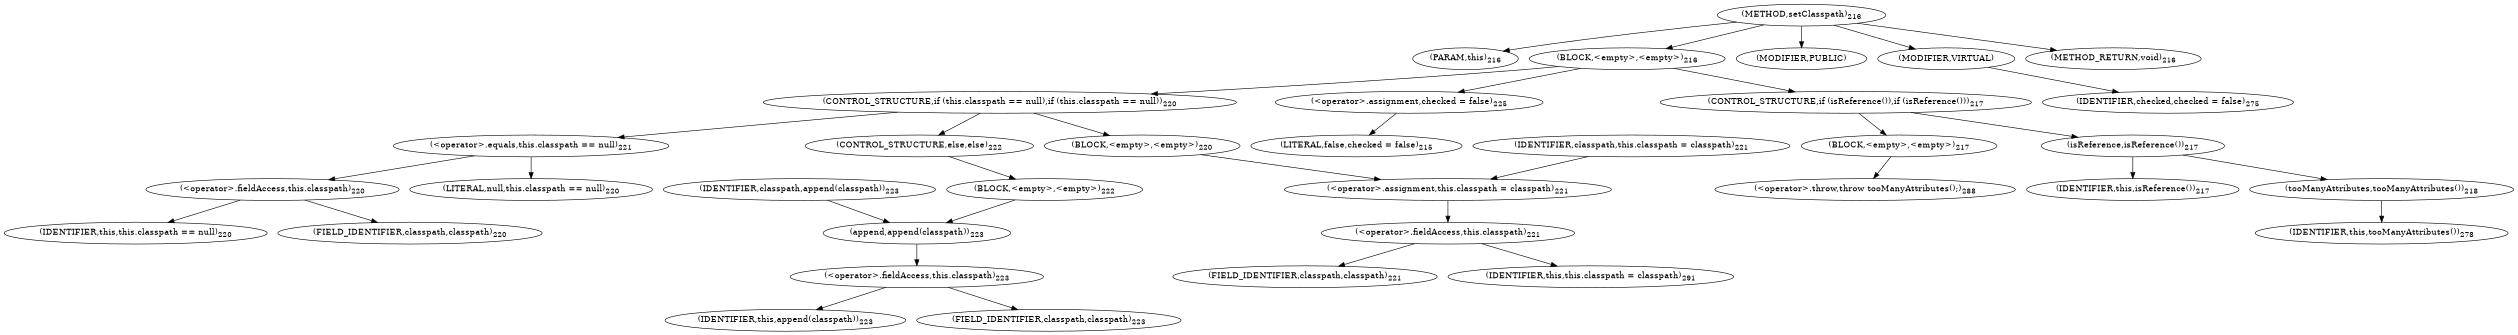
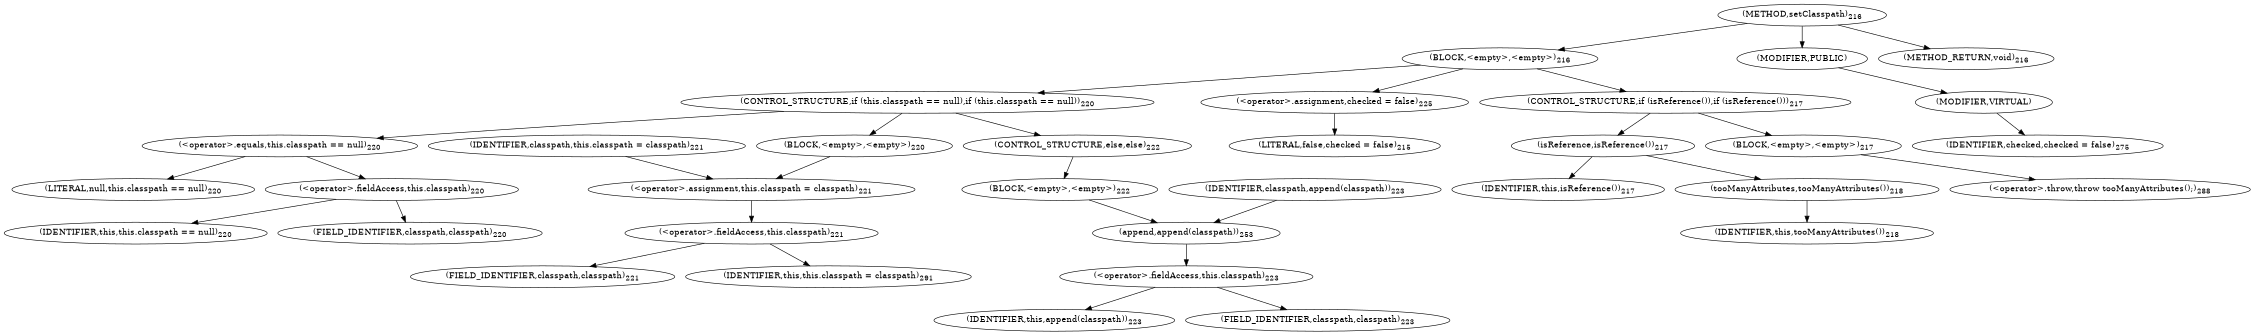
  digraph {
    n1 [label=<(METHOD,setClasspath)<SUB>216</SUB>>]
-   n2 [label=<(PARAM,this)<SUB>216</SUB>>]
    n3 [label=<(BLOCK,&lt;empty&gt;,&lt;empty&gt;)<SUB>216</SUB>>]
    n4 [label=<(MODIFIER,PUBLIC)>]
    n5 [label=<(MODIFIER,VIRTUAL)>]
    n6 [label=<(METHOD_RETURN,void)<SUB>216</SUB>>]
    n7 [label=<(CONTROL_STRUCTURE,if (isReference()),if (isReference()))<SUB>217</SUB>>]
    n8 [label=<(CONTROL_STRUCTURE,if (this.classpath == null),if (this.classpath == null))<SUB>220</SUB>>]
    n9 [label=<(&lt;operator&gt;.assignment,checked = false)<SUB>225</SUB>>]
    n10 [label=<(IDENTIFIER,checked,checked = false)<SUB>275</SUB>>]
    n11 [label=<(isReference,isReference())<SUB>217</SUB>>]
    n12 [label=<(BLOCK,&lt;empty&gt;,&lt;empty&gt;)<SUB>217</SUB>>]
-   n13 [label=<(&lt;operator&gt;.equals,this.classpath == null)<SUB>221</SUB>>]
+   n13 [label=<(&lt;operator&gt;.equals,this.classpath == null)<SUB>220</SUB>>]
    n14 [label=<(BLOCK,&lt;empty&gt;,&lt;empty&gt;)<SUB>220</SUB>>]
    n15 [label=<(CONTROL_STRUCTURE,else,else)<SUB>222</SUB>>]
    n16 [label=<(LITERAL,false,checked = false)<SUB>215</SUB>>]
    n17 [label=<(IDENTIFIER,this,isReference())<SUB>217</SUB>>]
    n18 [label=<(tooManyAttributes,tooManyAttributes())<SUB>218</SUB>>]
    n19 [label=<(&lt;operator&gt;.throw,throw tooManyAttributes();)<SUB>288</SUB>>]
-   n20 [label=<(IDENTIFIER,this,tooManyAttributes())<SUB>278</SUB>>]
+   n20 [label=<(IDENTIFIER,this,tooManyAttributes())<SUB>218</SUB>>]
    n21 [label=<(&lt;operator&gt;.fieldAccess,this.classpath)<SUB>220</SUB>>]
    n22 [label=<(LITERAL,null,this.classpath == null)<SUB>220</SUB>>]
    n23 [label=<(&lt;operator&gt;.assignment,this.classpath = classpath)<SUB>221</SUB>>]
    n24 [label=<(BLOCK,&lt;empty&gt;,&lt;empty&gt;)<SUB>222</SUB>>]
    n25 [label=<(IDENTIFIER,this,this.classpath == null)<SUB>220</SUB>>]
    n26 [label=<(FIELD_IDENTIFIER,classpath,classpath)<SUB>220</SUB>>]
    n27 [label=<(&lt;operator&gt;.fieldAccess,this.classpath)<SUB>221</SUB>>]
    n28 [label=<(IDENTIFIER,this,this.classpath = classpath)<SUB>291</SUB>>]
    n29 [label=<(FIELD_IDENTIFIER,classpath,classpath)<SUB>221</SUB>>]
    n30 [label=<(IDENTIFIER,classpath,this.classpath = classpath)<SUB>221</SUB>>]
-   n31 [label=<(append,append(classpath))<SUB>223</SUB>>]
+   n31 [label=<(append,append(classpath))<SUB>253</SUB>>]
    n32 [label=<(&lt;operator&gt;.fieldAccess,this.classpath)<SUB>223</SUB>>]
    n33 [label=<(IDENTIFIER,this,append(classpath))<SUB>223</SUB>>]
    n34 [label=<(FIELD_IDENTIFIER,classpath,classpath)<SUB>223</SUB>>]
    n35 [label=<(IDENTIFIER,classpath,append(classpath))<SUB>223</SUB>>]
-   n1 -> n2
    n1 -> n3
    n1 -> n4
-   n1 -> n5
+   n4 -> n5
    n1 -> n6
    n3 -> n7
    n3 -> n8
    n3 -> n9
    n5 -> n10
    n7 -> n11
    n7 -> n12
    n8 -> n13
    n8 -> n14
    n8 -> n15
    n9 -> n16
    n11 -> n17
    n11 -> n18
    n12 -> n19
    n13 -> n21
    n13 -> n22
    n14 -> n23
    n15 -> n24
    n18 -> n20
    n21 -> n25
    n21 -> n26
    n23 -> n27
    n24 -> n31
    n27 -> n28
    n27 -> n29
    n30 -> n23
    n31 -> n32
    n32 -> n33
    n32 -> n34
    n35 -> n31
  }
